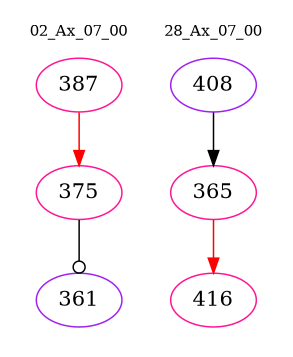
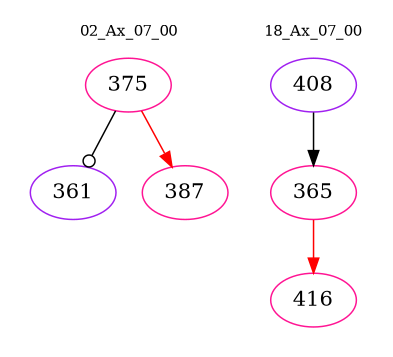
  digraph {
    node [color=deeppink]
    edge [arrowhead=normal color=black]
    n1 [label=375]
    n2 [color=purple label=361]
    n3 [label=387]
    n4 [color=purple label=408]
    n5 [label=365]
    n6 [label=416]
    subgraph cluster_1 {
      color=white
      fontsize=10
      label="02_Ax_07_00"
      n1
      n2
      n3
    }
    subgraph cluster_2 {
      color=white
      fontsize=10
-     label="28_Ax_07_00"
+     label="18_Ax_07_00"
      n4
      n5
      n6
    }
    n1 -> n2 [arrowhead=odot]
-   n3 -> n1 [color=red]
+   n1 -> n3 [color=red]
    n4 -> n5
    n5 -> n6 [color=red]
  }
